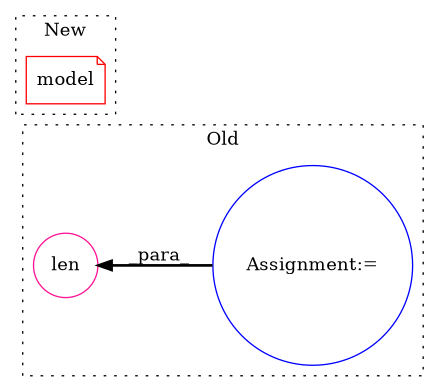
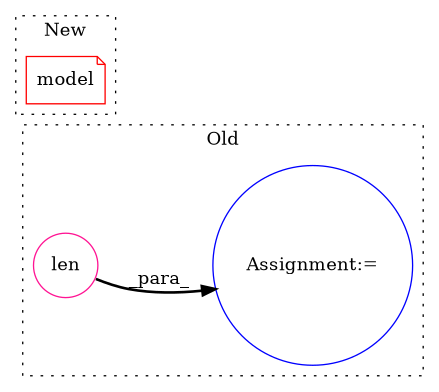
  digraph {
    rankdir=LR
    node [a=32 shape=circle]
    n1 [l="4,1" label=len s="610,620" color=deeppink]
    n2 [a=7 l=1 label="Assignment:=" s=581 color=blue]
    n3 [l="6,1" label=model s="453,471" shape=note color=red]
    subgraph cluster_1 {
      label=Old
      style=dotted
      n1
      n2
    }
    subgraph cluster_2 {
      label=New
      style=dotted
      n3
    }
-   n2 -> n1 [label=_para_ style=bold]
+   n1 -> n2 [label=_para_ style=bold]
  }
